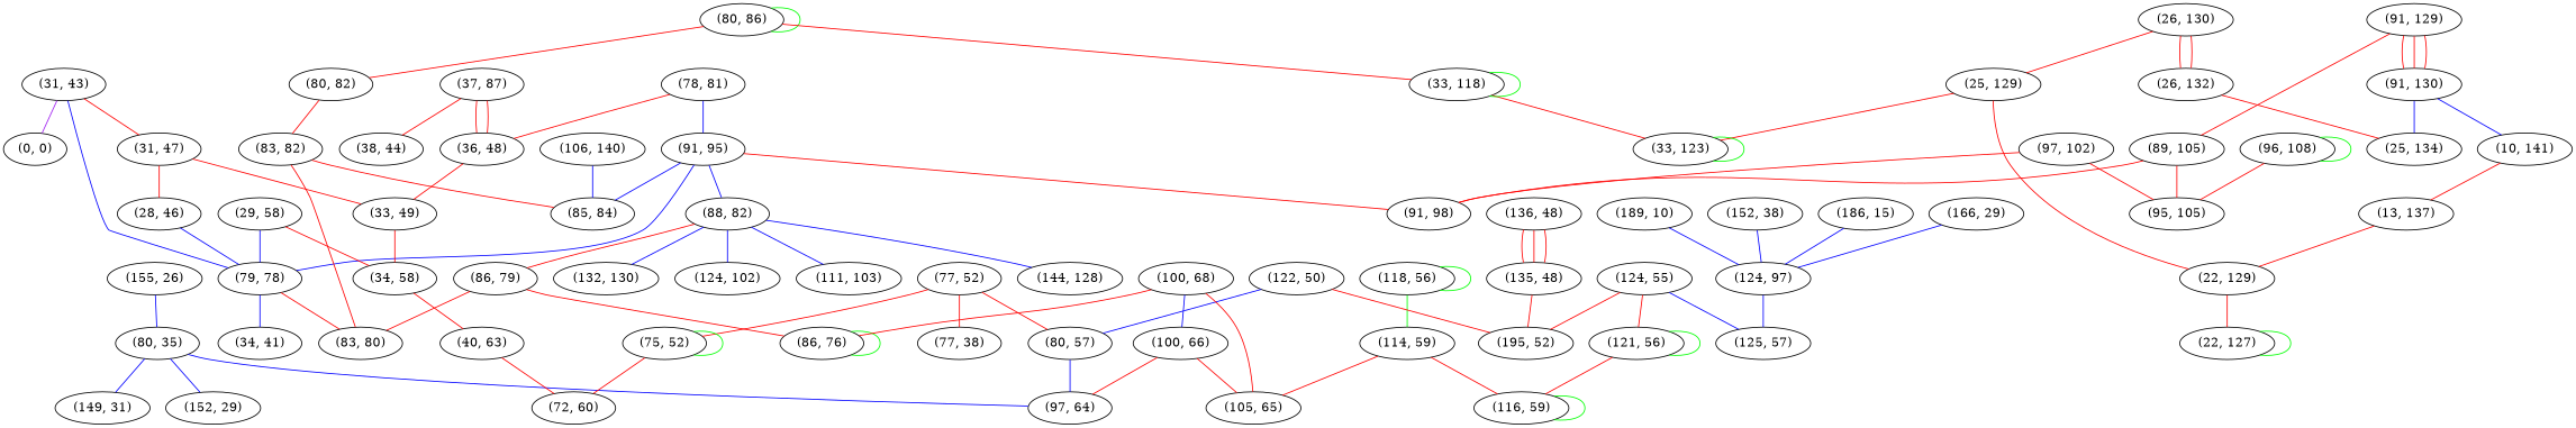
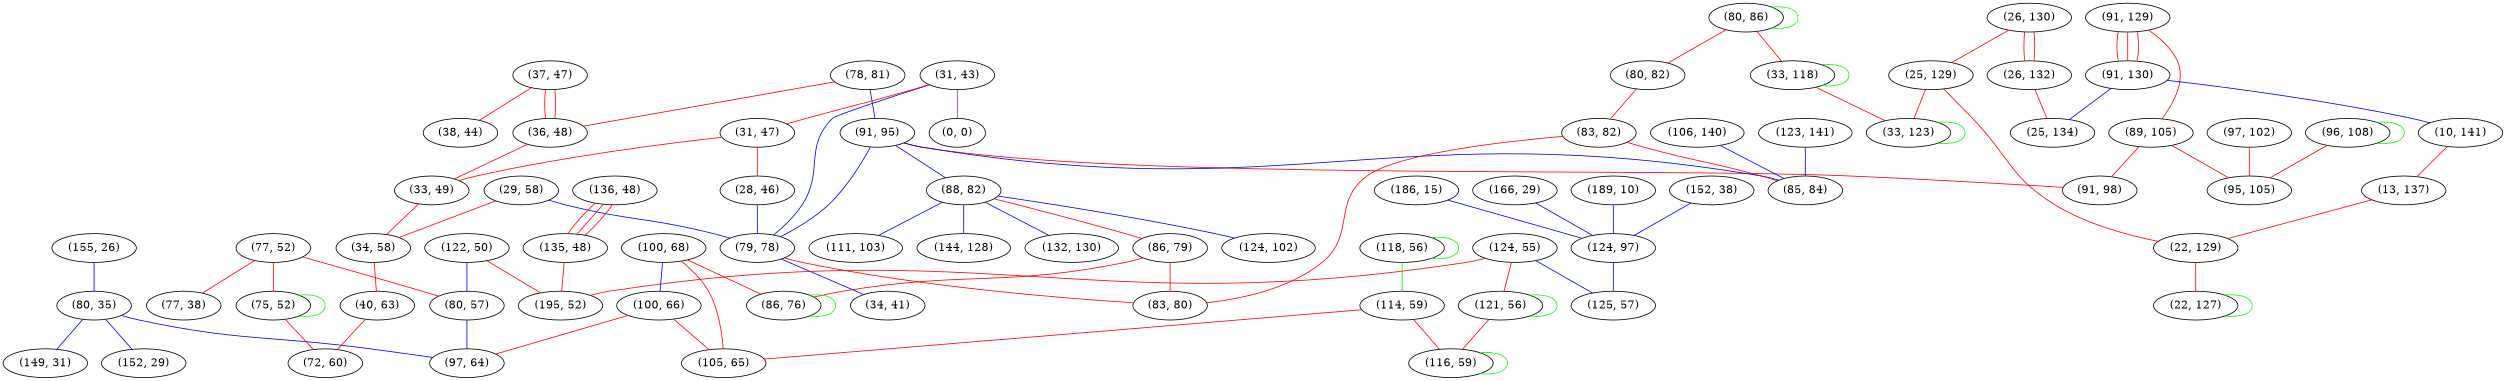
  graph {
    edge [color=red weight=1]
    "(97, 102)"
    "(95, 105)"
    "(91, 98)"
    "(78, 81)"
    "(91, 95)"
    "(36, 48)"
    "(88, 82)"
    "(79, 78)"
    "(85, 84)"
    "(80, 82)"
    "(83, 82)"
    "(91, 129)"
    "(91, 130)"
    "(89, 105)"
    "(10, 141)"
    "(25, 134)"
    "(118, 56)"
    "(114, 59)"
    "(105, 65)"
    "(116, 59)"
    "(189, 10)"
    "(124, 97)"
    "(125, 57)"
    "(155, 26)"
    "(80, 35)"
    "(149, 31)"
    "(152, 29)"
    "(97, 64)"
    "(26, 130)"
    "(25, 129)"
    "(26, 132)"
    "(33, 123)"
    "(22, 129)"
-   "(37, 47)" [label="(37, 87)"]
+   "(37, 47)"
    "(38, 44)"
    "(33, 49)"
    "(22, 127)"
    "(86, 79)"
    "(144, 128)"
    "(132, 130)"
    "(124, 102)"
    "(111, 103)"
    "(83, 80)"
    "(34, 41)"
    "(77, 52)"
    "(77, 38)"
    "(75, 52)"
    "(80, 57)"
    "(72, 60)"
    "(29, 58)"
    "(34, 58)"
    "(40, 63)"
    "(13, 137)"
    "(96, 108)"
    "(31, 43)"
    "(31, 47)"
    "(0, 0)"
    "(28, 46)"
    "(86, 76)"
    "(152, 38)"
    "(124, 55)"
    "(121, 56)"
    n63 [label="(195, 52)"]
    "(80, 86)"
    "(33, 118)"
+   "(123, 141)"
    "(122, 50)"
    "(186, 15)"
    "(166, 29)"
    "(100, 68)"
    "(100, 66)"
    "(136, 48)"
    "(135, 48)"
    "(106, 140)"
    "(97, 102)" -- "(95, 105)"
-   "(97, 102)" -- "(91, 98)"
    "(78, 81)" -- "(91, 95)" [color=blue weight=3]
    "(78, 81)" -- "(36, 48)"
    "(91, 95)" -- "(91, 98)"
    "(91, 95)" -- "(88, 82)" [color=blue weight=3]
    "(91, 95)" -- "(79, 78)" [color=blue weight=3]
    "(91, 95)" -- "(85, 84)" [color=blue weight=3]
    "(36, 48)" -- "(33, 49)"
    "(88, 82)" -- "(86, 79)"
    "(88, 82)" -- "(144, 128)" [color=blue weight=3]
    "(88, 82)" -- "(132, 130)" [color=blue weight=3]
    "(88, 82)" -- "(124, 102)" [color=blue weight=3]
    "(88, 82)" -- "(111, 103)" [color=blue weight=3]
    "(79, 78)" -- "(83, 80)"
    "(79, 78)" -- "(34, 41)" [color=blue weight=3]
    "(80, 82)" -- "(83, 82)"
    "(83, 82)" -- "(85, 84)"
    "(83, 82)" -- "(83, 80)"
    "(91, 129)" -- "(91, 130)"
    "(91, 129)" -- "(91, 130)"
    "(91, 129)" -- "(91, 130)"
    "(91, 129)" -- "(89, 105)"
    "(91, 130)" -- "(10, 141)" [color=blue weight=3]
    "(91, 130)" -- "(25, 134)" [color=blue weight=3]
    "(89, 105)" -- "(95, 105)"
    "(89, 105)" -- "(91, 98)"
    "(10, 141)" -- "(13, 137)"
    "(118, 56)" -- "(118, 56)" [color=green weight=2]
    "(118, 56)" -- "(114, 59)" [color=green weight=2]
    "(114, 59)" -- "(105, 65)"
    "(114, 59)" -- "(116, 59)"
    "(116, 59)" -- "(116, 59)" [color=green weight=2]
    "(189, 10)" -- "(124, 97)" [color=blue weight=3]
    "(124, 97)" -- "(125, 57)" [color=blue weight=3]
    "(155, 26)" -- "(80, 35)" [color=blue weight=3]
    "(80, 35)" -- "(149, 31)" [color=blue weight=3]
    "(80, 35)" -- "(152, 29)" [color=blue weight=3]
    "(80, 35)" -- "(97, 64)" [color=blue weight=3]
    "(26, 130)" -- "(25, 129)"
    "(26, 130)" -- "(26, 132)"
    "(26, 130)" -- "(26, 132)"
    "(25, 129)" -- "(33, 123)"
    "(25, 129)" -- "(22, 129)"
    "(26, 132)" -- "(25, 134)"
    "(33, 123)" -- "(33, 123)" [color=green weight=2]
    "(22, 129)" -- "(22, 127)"
    "(37, 47)" -- "(36, 48)"
    "(37, 47)" -- "(36, 48)"
    "(37, 47)" -- "(38, 44)"
    "(33, 49)" -- "(34, 58)"
    "(22, 127)" -- "(22, 127)" [color=green weight=2]
    "(86, 79)" -- "(83, 80)"
    "(86, 79)" -- "(86, 76)"
    "(77, 52)" -- "(77, 38)"
    "(77, 52)" -- "(75, 52)"
    "(77, 52)" -- "(80, 57)"
    "(75, 52)" -- "(75, 52)" [color=green weight=2]
    "(75, 52)" -- "(72, 60)"
    "(80, 57)" -- "(97, 64)" [color=blue weight=3]
    "(29, 58)" -- "(79, 78)" [color=blue weight=3]
    "(29, 58)" -- "(34, 58)"
    "(34, 58)" -- "(40, 63)"
    "(40, 63)" -- "(72, 60)"
    "(13, 137)" -- "(22, 129)"
    "(96, 108)" -- "(95, 105)"
    "(96, 108)" -- "(96, 108)" [color=green weight=2]
    "(31, 43)" -- "(79, 78)" [color=blue weight=3]
    "(31, 43)" -- "(31, 47)"
    "(31, 43)" -- "(0, 0)" [color=purple weight=4]
    "(31, 47)" -- "(33, 49)"
    "(31, 47)" -- "(28, 46)"
    "(28, 46)" -- "(79, 78)" [color=blue weight=3]
    "(86, 76)" -- "(86, 76)" [color=green weight=2]
    "(152, 38)" -- "(124, 97)" [color=blue weight=3]
    "(124, 55)" -- "(125, 57)" [color=blue]
    "(124, 55)" -- "(121, 56)"
    "(124, 55)" -- n63
    "(121, 56)" -- "(116, 59)"
    "(121, 56)" -- "(121, 56)" [color=green weight=2]
    "(80, 86)" -- "(80, 82)"
    "(80, 86)" -- "(80, 86)" [color=green weight=2]
    "(80, 86)" -- "(33, 118)"
    "(33, 118)" -- "(33, 123)"
    "(33, 118)" -- "(33, 118)" [color=green weight=2]
+   "(123, 141)" -- "(85, 84)" [color=blue weight=3]
    "(122, 50)" -- "(80, 57)" [color=blue weight=3]
    "(122, 50)" -- n63
    "(186, 15)" -- "(124, 97)" [color=blue weight=3]
    "(166, 29)" -- "(124, 97)" [color=blue weight=3]
    "(100, 68)" -- "(105, 65)"
    "(100, 68)" -- "(86, 76)"
    "(100, 68)" -- "(100, 66)" [color=blue]
    "(100, 66)" -- "(105, 65)"
    "(100, 66)" -- "(97, 64)"
    "(136, 48)" -- "(135, 48)"
    "(136, 48)" -- "(135, 48)"
    "(136, 48)" -- "(135, 48)"
    "(135, 48)" -- n63
    "(106, 140)" -- "(85, 84)" [color=blue weight=3]
  }
